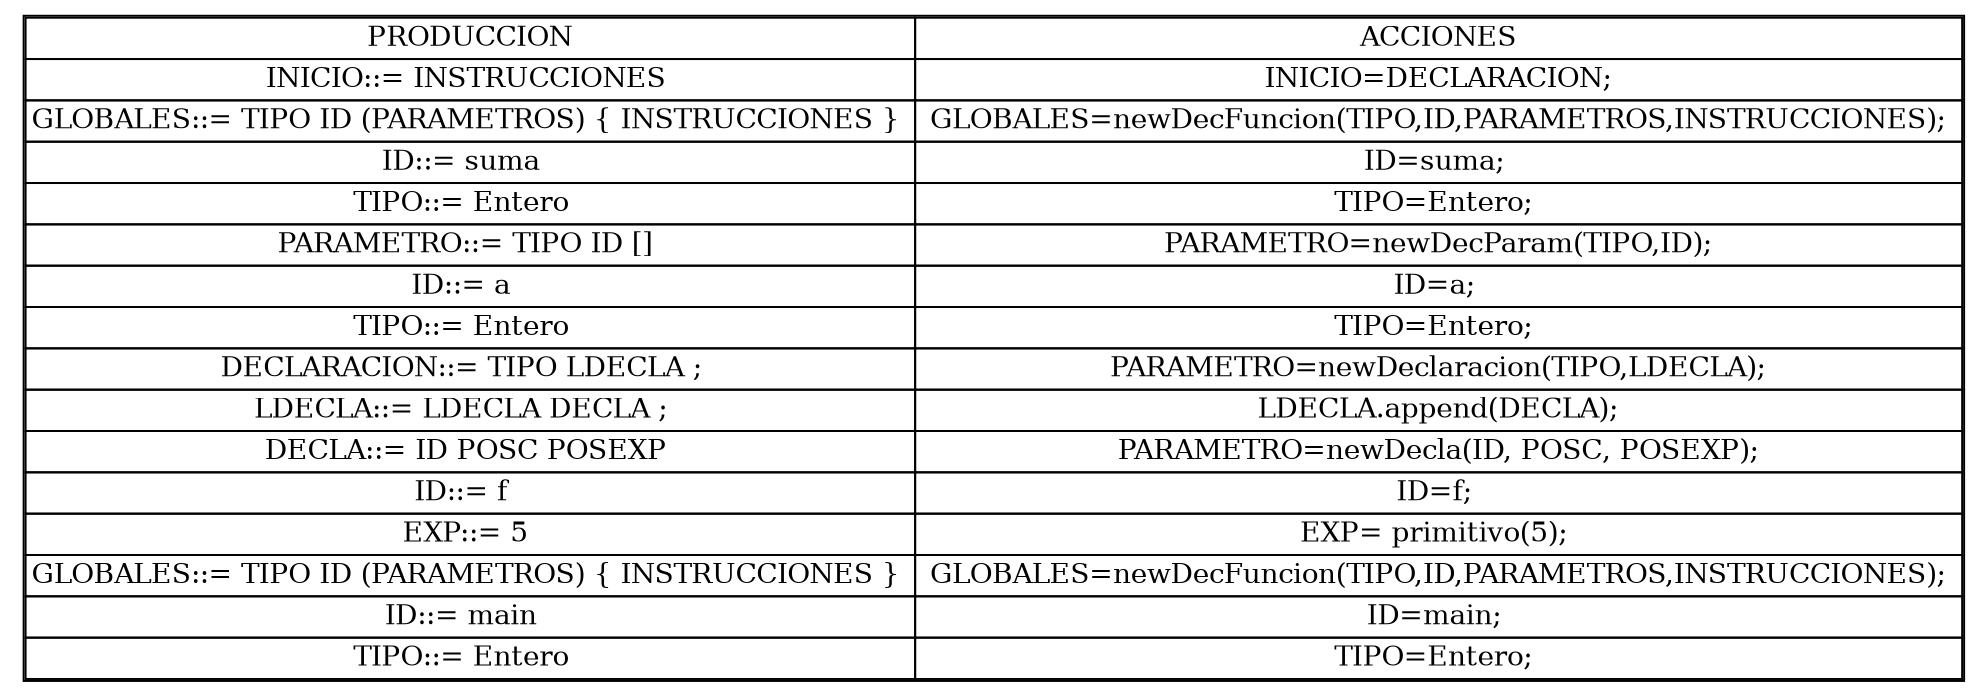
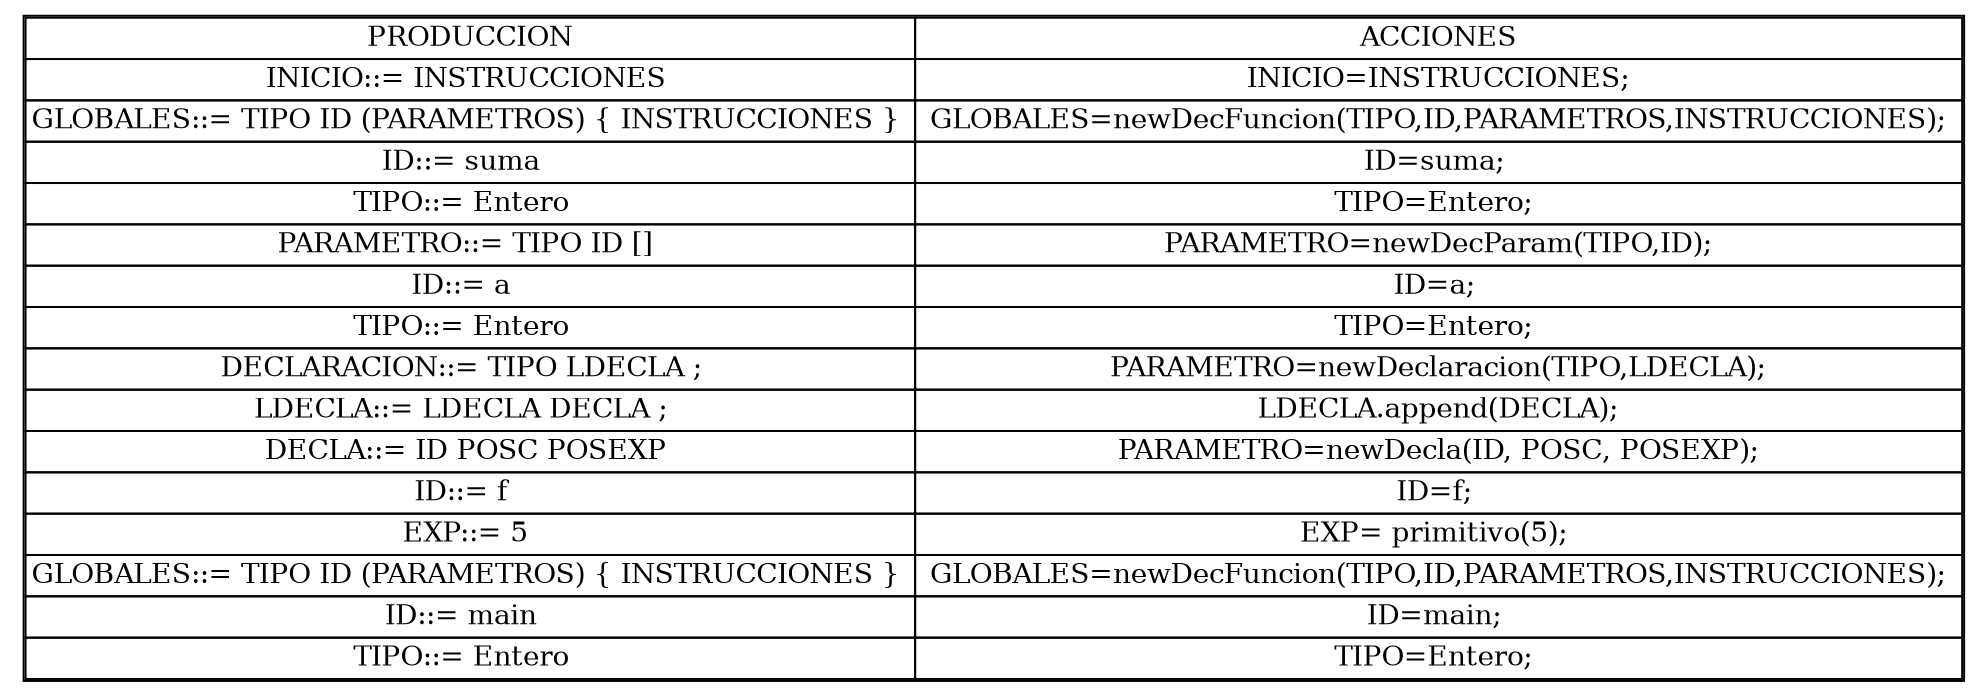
  digraph {
-   n1 [label=<        <table cellspacing='0'>       <tr><td>PRODUCCION</td><td>ACCIONES</td></tr> <tr><td>INICIO::= INSTRUCCIONES </td><td> INICIO=DECLARACION; </td></tr> <tr><td>GLOBALES::= TIPO ID (PARAMETROS) { INSTRUCCIONES } </td><td> GLOBALES=newDecFuncion(TIPO,ID,PARAMETROS,INSTRUCCIONES); </td></tr> <tr><td>ID::= suma  </td><td> ID=suma;  </td></tr> <tr><td>TIPO::= Entero  </td><td> TIPO=Entero;  </td></tr><tr><td>PARAMETRO::= TIPO ID [] </td><td> PARAMETRO=newDecParam(TIPO,ID); </td></tr> <tr><td>ID::= a  </td><td> ID=a;  </td></tr> <tr><td>TIPO::= Entero  </td><td> TIPO=Entero;  </td></tr> <tr><td>DECLARACION::= TIPO LDECLA ;  </td><td> PARAMETRO=newDeclaracion(TIPO,LDECLA); </td></tr><tr><td>LDECLA::= LDECLA DECLA ;  </td><td> LDECLA.append(DECLA); </td></tr><tr><td>DECLA::= ID POSC POSEXP </td><td> PARAMETRO=newDecla(ID, POSC, POSEXP); </td></tr> <tr><td>ID::= f  </td><td> ID=f;  </td></tr> <tr><td>EXP::= 5 </td><td> EXP= primitivo(5);  </td></tr> <tr><td>GLOBALES::= TIPO ID (PARAMETROS) { INSTRUCCIONES } </td><td> GLOBALES=newDecFuncion(TIPO,ID,PARAMETROS,INSTRUCCIONES); </td></tr> <tr><td>ID::= main  </td><td> ID=main;  </td></tr> <tr><td>TIPO::= Entero  </td><td> TIPO=Entero;  </td></tr>     </table> > shape=plaintext]
+   n1 [label=<        <table cellspacing='0'>       <tr><td>PRODUCCION</td><td>ACCIONES</td></tr> <tr><td>INICIO::= INSTRUCCIONES </td><td> INICIO=INSTRUCCIONES; </td></tr> <tr><td>GLOBALES::= TIPO ID (PARAMETROS) { INSTRUCCIONES } </td><td> GLOBALES=newDecFuncion(TIPO,ID,PARAMETROS,INSTRUCCIONES); </td></tr> <tr><td>ID::= suma  </td><td> ID=suma;  </td></tr> <tr><td>TIPO::= Entero  </td><td> TIPO=Entero;  </td></tr><tr><td>PARAMETRO::= TIPO ID [] </td><td> PARAMETRO=newDecParam(TIPO,ID); </td></tr> <tr><td>ID::= a  </td><td> ID=a;  </td></tr> <tr><td>TIPO::= Entero  </td><td> TIPO=Entero;  </td></tr> <tr><td>DECLARACION::= TIPO LDECLA ;  </td><td> PARAMETRO=newDeclaracion(TIPO,LDECLA); </td></tr><tr><td>LDECLA::= LDECLA DECLA ;  </td><td> LDECLA.append(DECLA); </td></tr><tr><td>DECLA::= ID POSC POSEXP </td><td> PARAMETRO=newDecla(ID, POSC, POSEXP); </td></tr> <tr><td>ID::= f  </td><td> ID=f;  </td></tr> <tr><td>EXP::= 5 </td><td> EXP= primitivo(5);  </td></tr> <tr><td>GLOBALES::= TIPO ID (PARAMETROS) { INSTRUCCIONES } </td><td> GLOBALES=newDecFuncion(TIPO,ID,PARAMETROS,INSTRUCCIONES); </td></tr> <tr><td>ID::= main  </td><td> ID=main;  </td></tr> <tr><td>TIPO::= Entero  </td><td> TIPO=Entero;  </td></tr>     </table> > shape=plaintext]
  }
